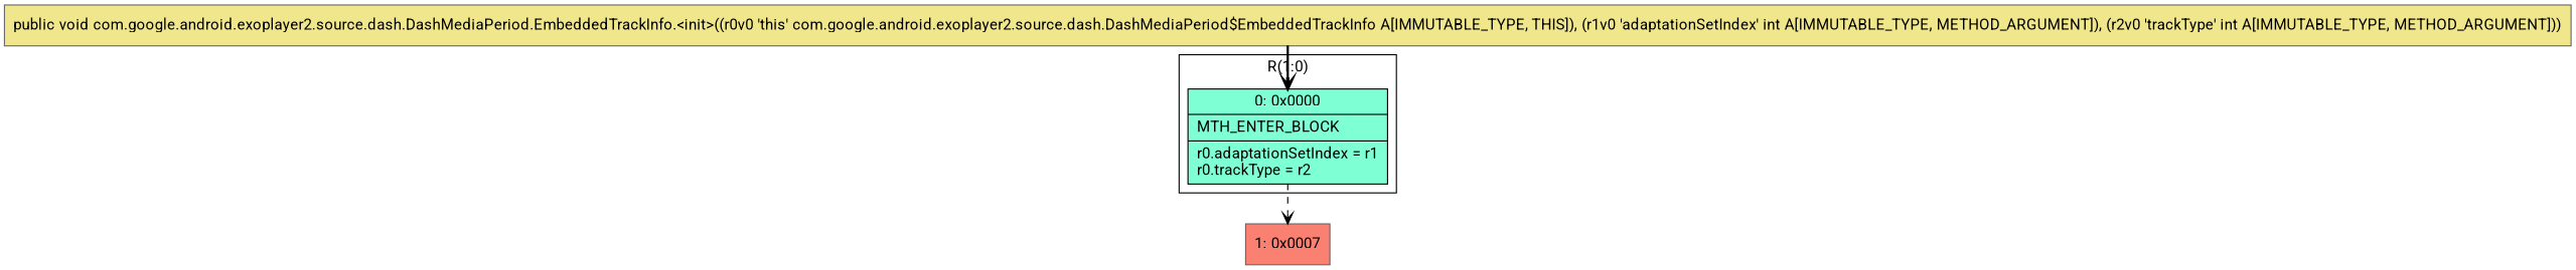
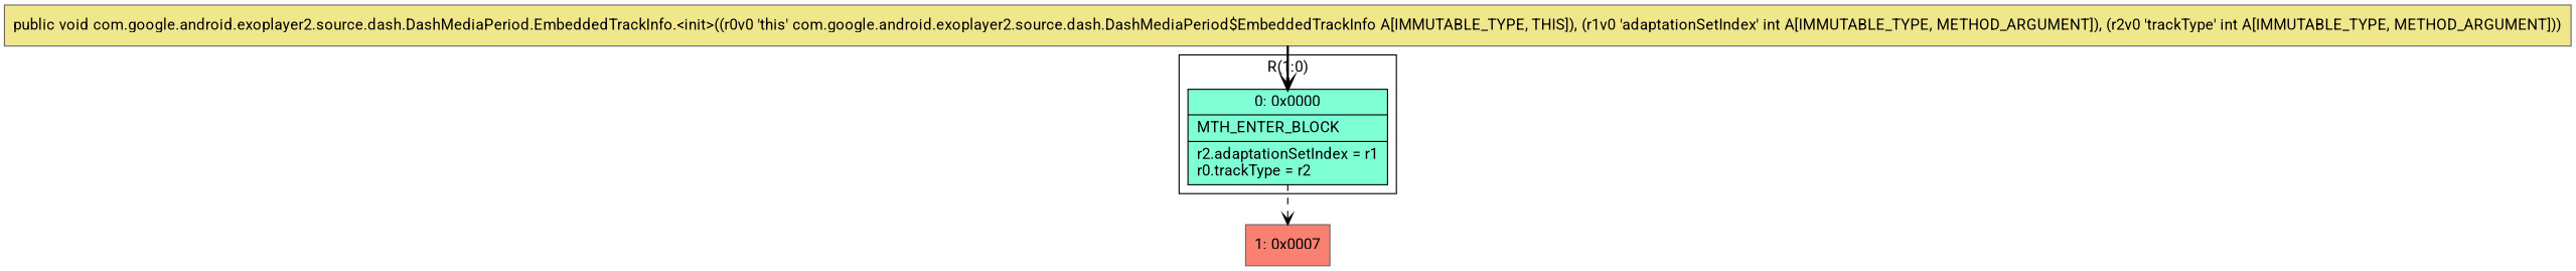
  digraph {
    fontname=Roboto
    node [color=gray40 shape=record style=filled fontname=Roboto]
    edge [arrowhead=vee fontname=Roboto]
-   n1 [color=black label="{0\:\ 0x0000|MTH_ENTER_BLOCK\l|r0.adaptationSetIndex = r1\lr0.trackType = r2\l}" fillcolor=aquamarine]
+   n1 [color=black label="{0\:\ 0x0000|MTH_ENTER_BLOCK\l|r2.adaptationSetIndex = r1\lr0.trackType = r2\l}" fillcolor=aquamarine]
    n2 [label="{1\:\ 0x0007}" fillcolor=salmon]
    n3 [label="{public void com.google.android.exoplayer2.source.dash.DashMediaPeriod.EmbeddedTrackInfo.\<init\>((r0v0 'this' com.google.android.exoplayer2.source.dash.DashMediaPeriod$EmbeddedTrackInfo A[IMMUTABLE_TYPE, THIS]), (r1v0 'adaptationSetIndex' int A[IMMUTABLE_TYPE, METHOD_ARGUMENT]), (r2v0 'trackType' int A[IMMUTABLE_TYPE, METHOD_ARGUMENT])) }" fillcolor=khaki]
    subgraph cluster_1 {
      label="R(1:0)"
      n1
    }
    n1 -> n2 [style=dashed]
    n3 -> n1 [style=bold]
  }
